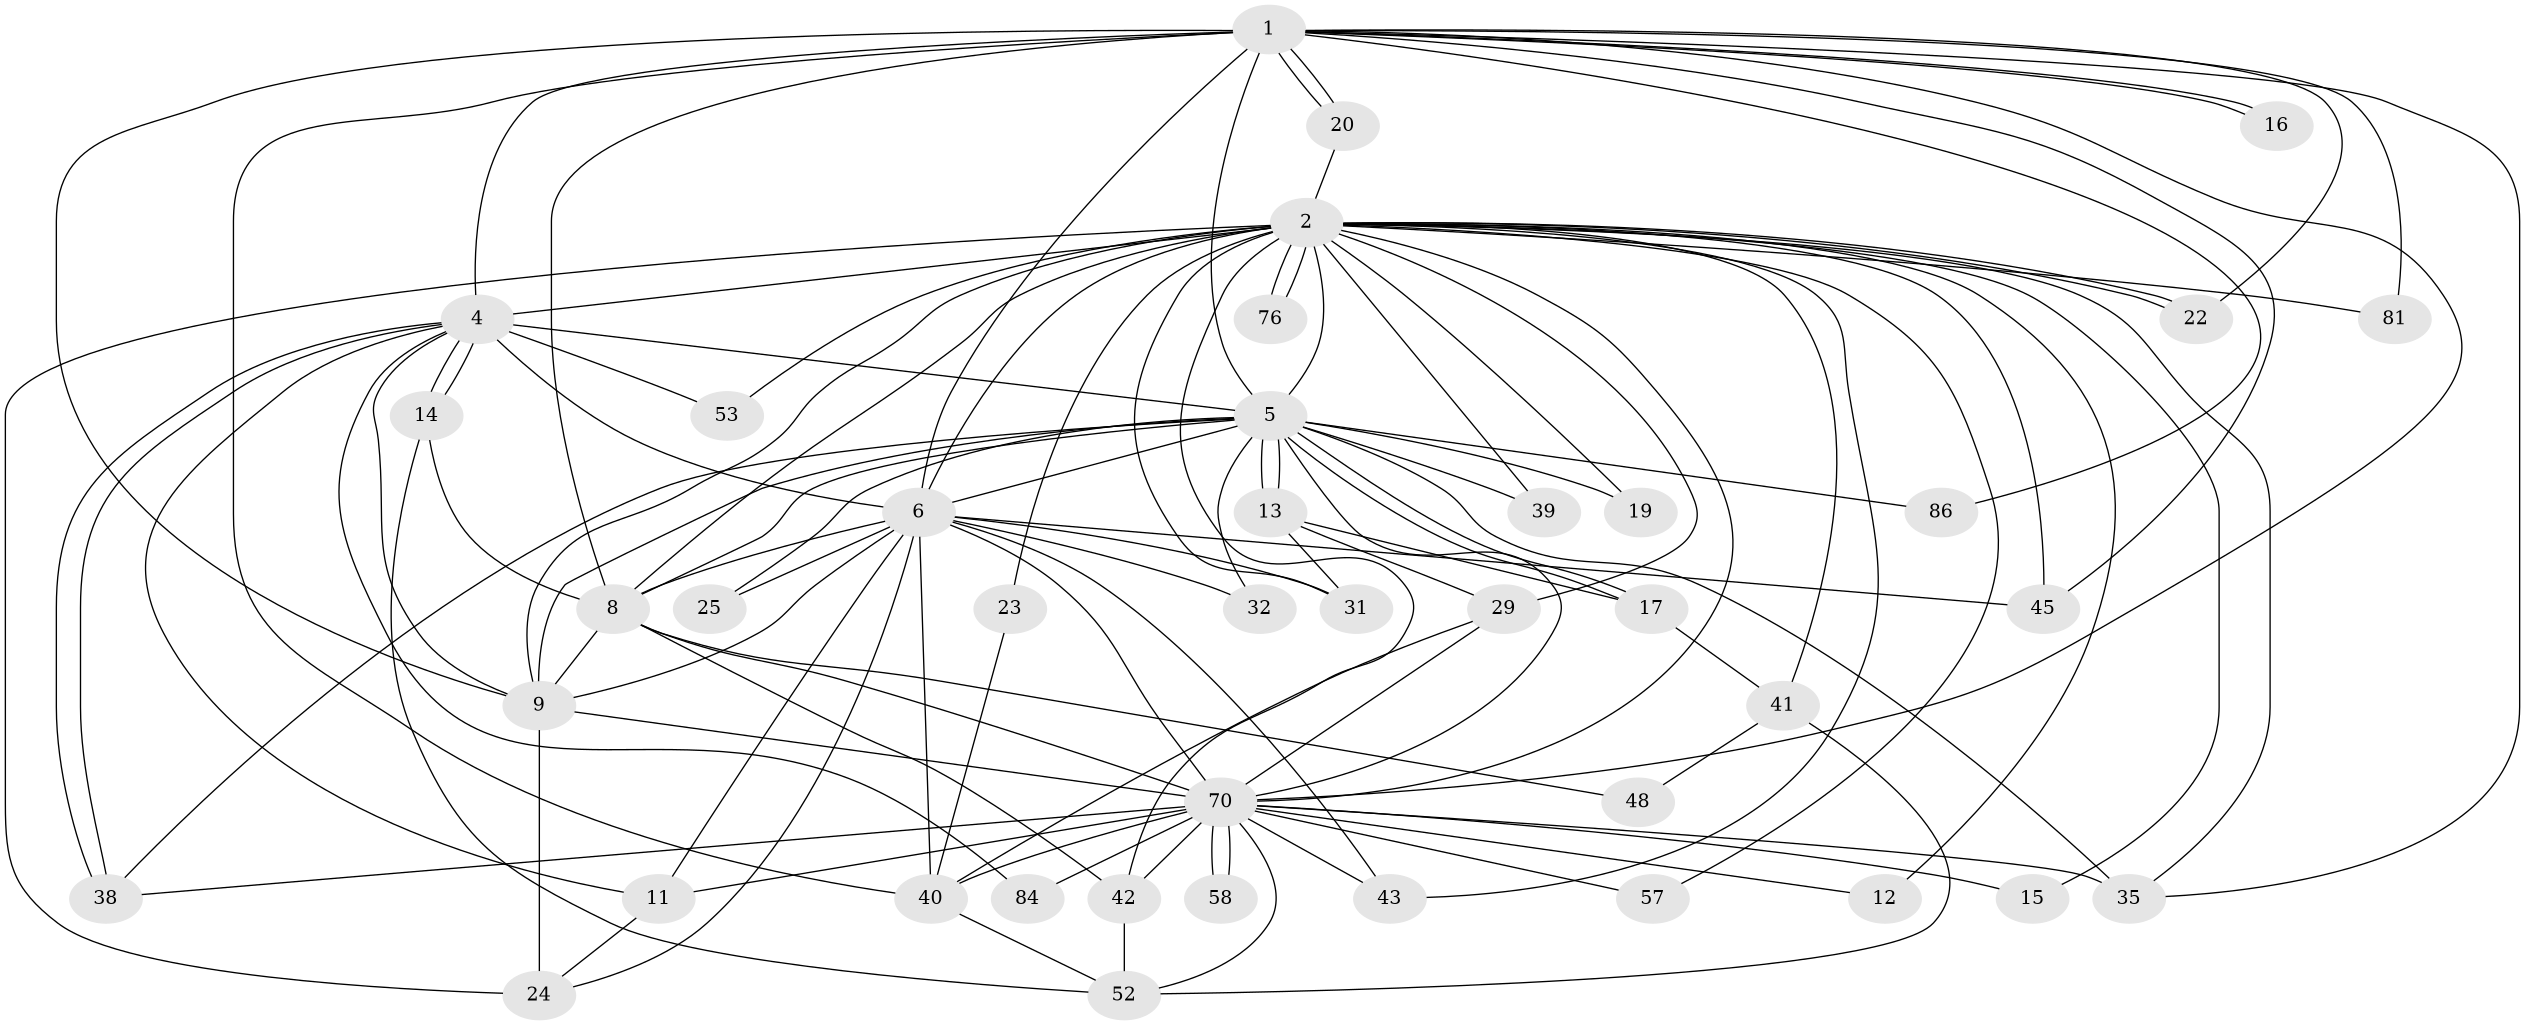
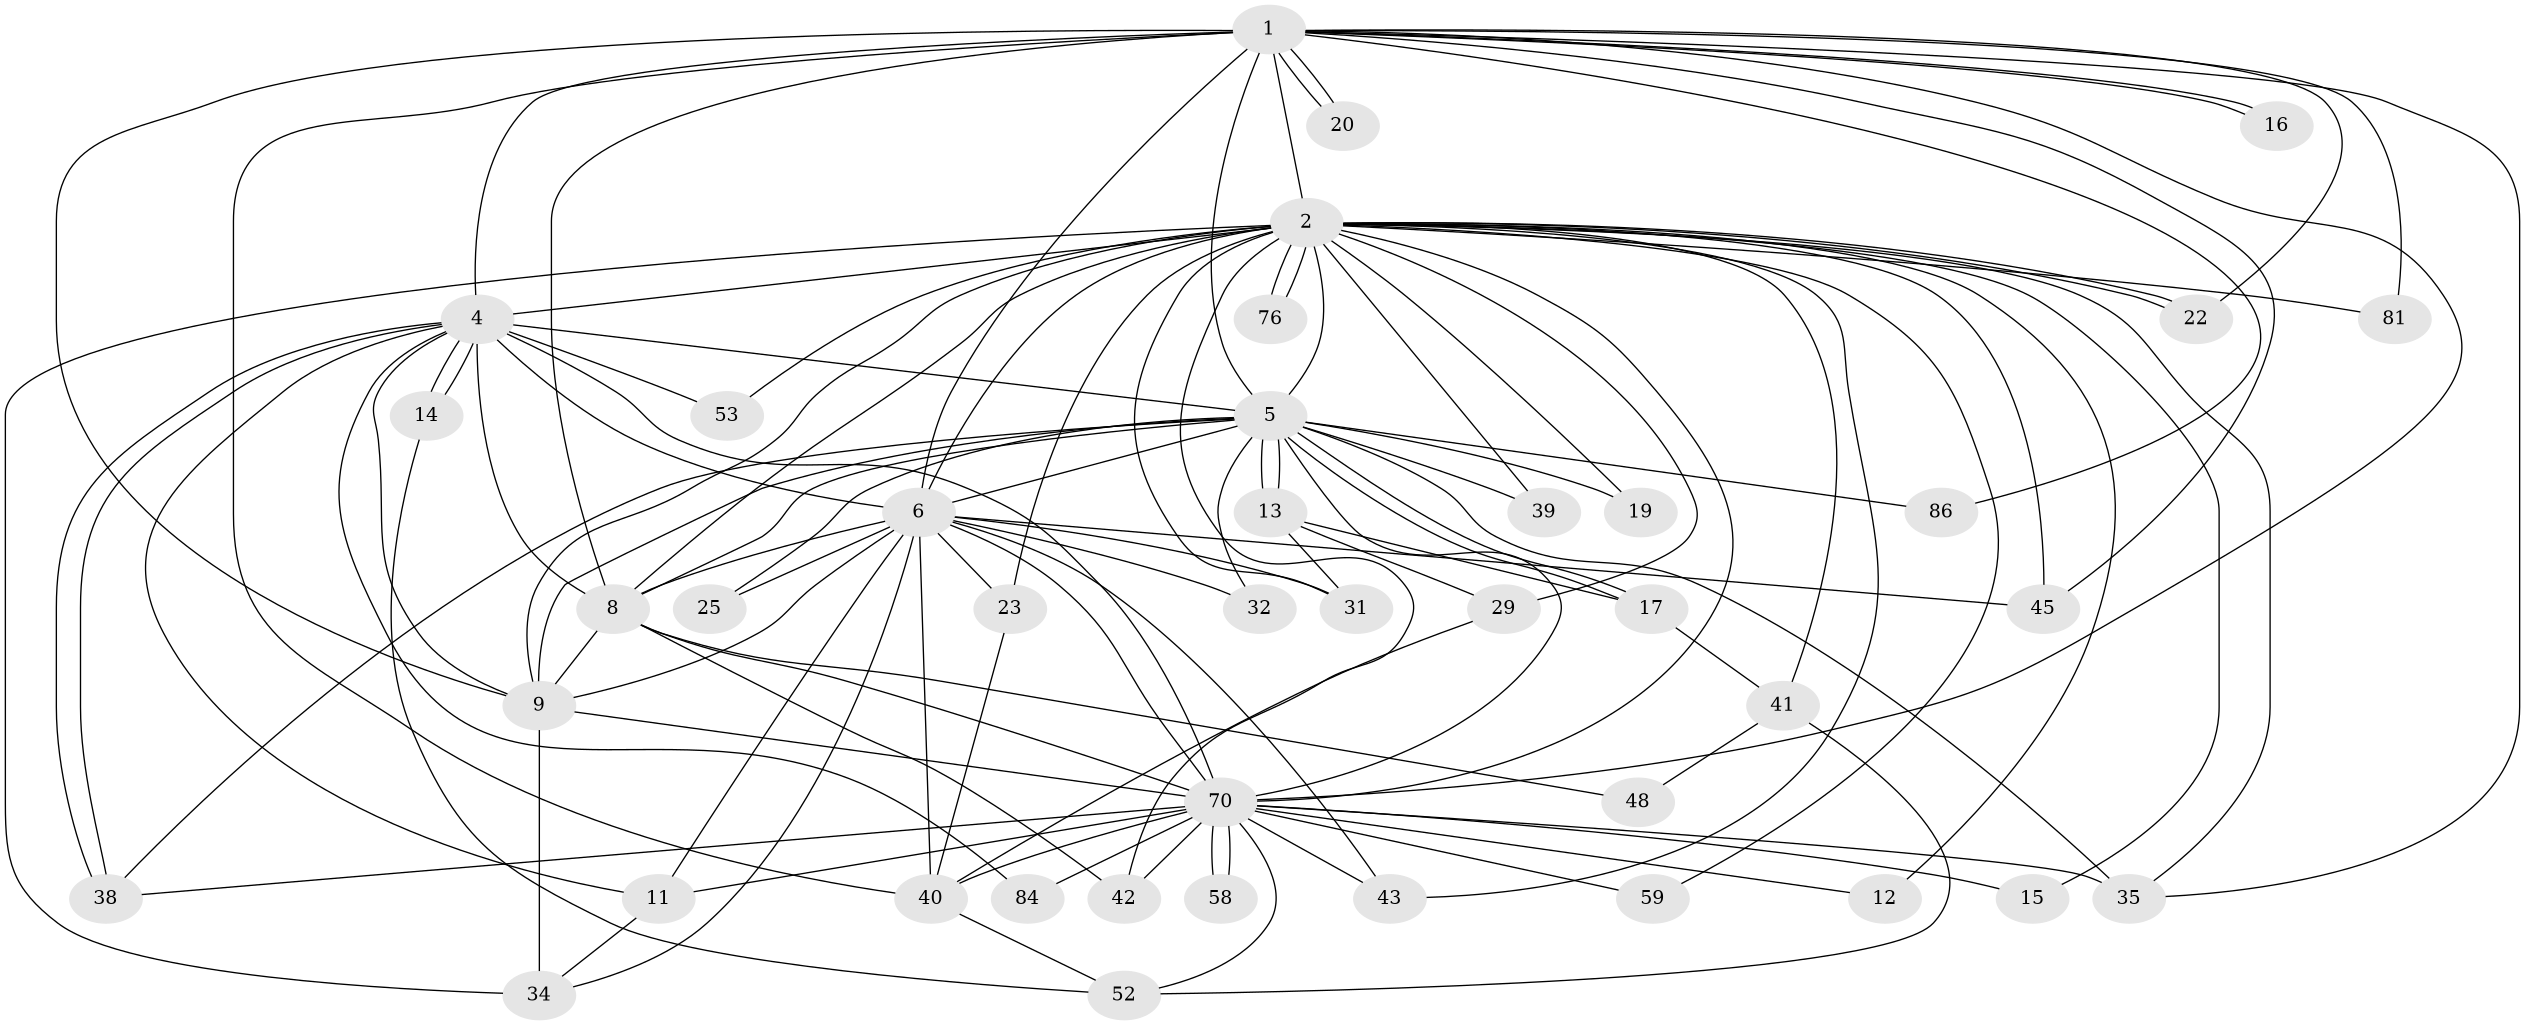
  graph {
    node [color=gray90 style=filled]
    2 [super="+3+73+30+44+64+47"]
    4
    5
    6 [super="+18+80+7"]
    8
    9
    n7 [label=70]
    22 [super="+74+28"]
    35 [super="+67+49"]
    45 [super="+57"]
    81
    12
    15
    19
    23 [super="+46"]
-   24 [super="+37+36"]
+   24 [super="+37+36" label=34]
    29
    31 [super="+75"]
    39
    41
    42 [super="+50"]
    43 [super="+70"]
    53
-   59 [label=57]
+   59
    76
    1
    16
    20
    n29 [label=86]
    40 [super="+56+60"]
    11 [super="+34"]
    14
    38 [super="+68+61"]
    84
    13 [super="+55"]
    17 [super="+69"]
    25
    32
    48
    52 [super="+62"]
    58
    2 -- 4 [weight=2]
    2 -- 5 [weight=3]
    2 -- 6 [weight=6]
    2 -- 8 [weight=2]
    2 -- 9 [weight=2]
    2 -- n7 [weight=2]
    2 -- 22 [weight=2]
    2 -- 22
    2 -- 35
    2 -- 45
    2 -- 81
    2 -- 12 [weight=2]
    2 -- 15
    2 -- 19
    2 -- 23
    2 -- 24 [weight=2]
    2 -- 29 [weight=2]
    2 -- 31 [weight=2]
    2 -- 39
    2 -- 41
    2 -- 42
    2 -- 43
    2 -- 53
    2 -- 59
    2 -- 76
    2 -- 76
    4 -- 5
    4 -- 6 [weight=2]
-   14 -- 8
+   4 -- 8
    4 -- 9
-   29 -- n7
+   4 -- n7
    4 -- 53
    4 -- 11
    4 -- 14
    4 -- 14
    4 -- 38
    4 -- 38
    4 -- 84
    5 -- 6 [weight=4]
    5 -- 8
    5 -- 9
    5 -- n7
    5 -- 35 [weight=2]
    5 -- 19
    5 -- 39
    5 -- n29
    5 -- 38
    5 -- 13
    5 -- 13
    5 -- 17
    5 -- 17
    5 -- 25
    5 -- 32
    6 -- 8 [weight=2]
    6 -- 9 [weight=2]
    6 -- n7 [weight=3]
    6 -- 45
+   6 -- 23
    6 -- 24
    6 -- 31 [weight=2]
    6 -- 43
    6 -- 40
    6 -- 11
    6 -- 25
    6 -- 32
    8 -- 9
    8 -- n7
    8 -- 42 [weight=2]
    8 -- 48
    9 -- n7
    9 -- 24
    n7 -- 35
    n7 -- 12
    n7 -- 15
    n7 -- 42
    n7 -- 43
    n7 -- 59
    n7 -- 40 [weight=2]
    n7 -- 11
    n7 -- 38
    n7 -- 84
    n7 -- 52
    n7 -- 58
    n7 -- 58
    23 -- 40
    29 -- 40
    41 -- 48
    41 -- 52
-   42 -- 52
-   20 -- 2 [weight=3]
+   1 -- 2 [weight=3]
    1 -- 4
    1 -- 5
    1 -- 6 [weight=3]
    1 -- 8
    1 -- 9
    1 -- n7
    1 -- 22
    1 -- 35
    1 -- 45
    1 -- 81
    1 -- 16
    1 -- 16
    1 -- 20
    1 -- 20
    1 -- n29
    1 -- 40
    40 -- 52
    11 -- 24
    14 -- 52
    13 -- 29 [weight=2]
    13 -- 31
    13 -- 17
    17 -- 41
  }
